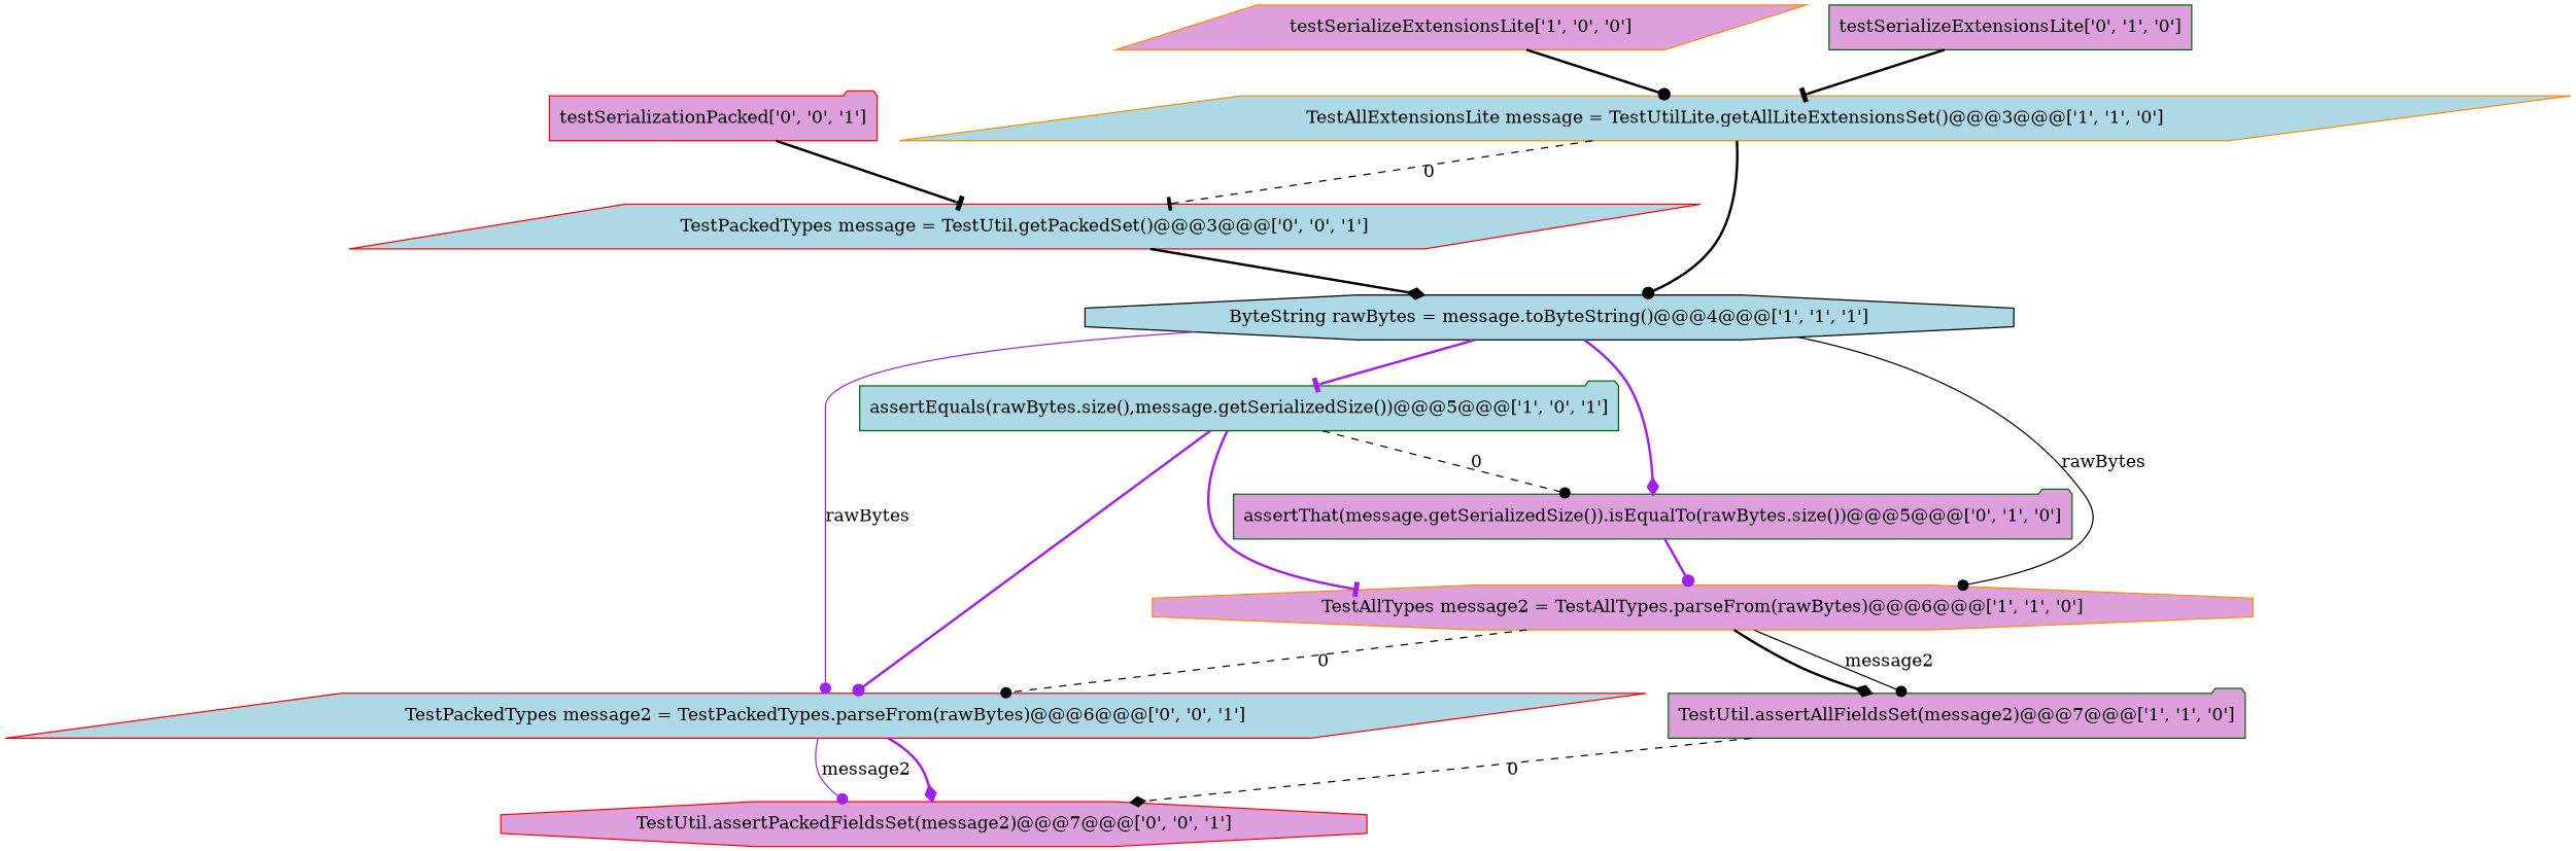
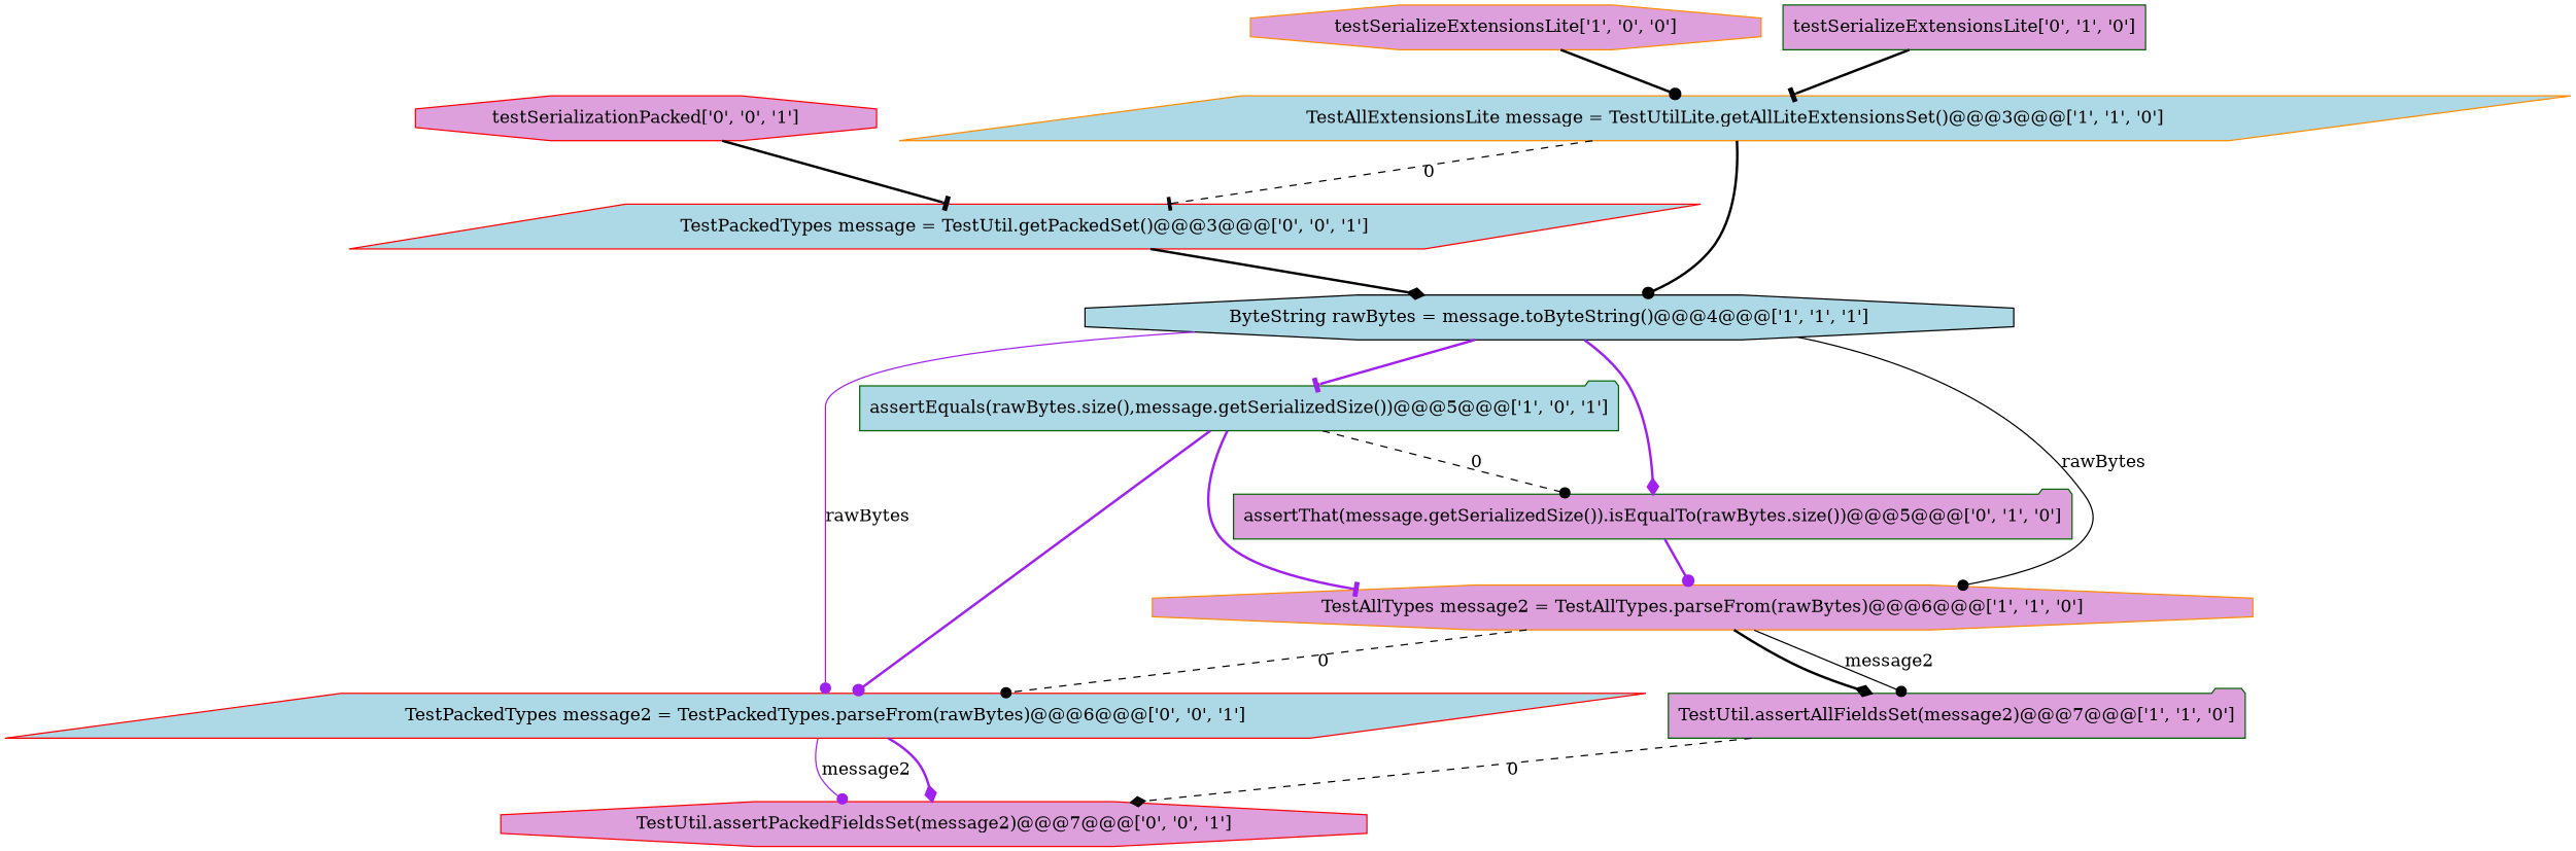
  digraph {
    node [color=red fillcolor=plum shape=parallelogram style=filled]
    edge [arrowhead=dot color=black style=bold]
    n1 [fillcolor=lightblue label="TestPackedTypes message2 = TestPackedTypes.parseFrom(rawBytes)@@@6@@@['0', '0', '1']"]
    n2 [label="TestUtil.assertPackedFieldsSet(message2)@@@7@@@['0', '0', '1']" shape=octagon]
    n3 [fillcolor=lightblue label="TestPackedTypes message = TestUtil.getPackedSet()@@@3@@@['0', '0', '1']"]
    n4 [color=black fillcolor=lightblue label="ByteString rawBytes = message.toByteString()@@@4@@@['1', '1', '1']" shape=octagon]
    n5 [color=darkgreen fillcolor=lightblue label="assertEquals(rawBytes.size(),message.getSerializedSize())@@@5@@@['1', '0', '1']" shape=folder]
    n6 [color=darkorange label="TestAllTypes message2 = TestAllTypes.parseFrom(rawBytes)@@@6@@@['1', '1', '0']" shape=octagon]
    n7 [color=darkgreen label="assertThat(message.getSerializedSize()).isEqualTo(rawBytes.size())@@@5@@@['0', '1', '0']" shape=folder]
    n8 [color=darkorange fillcolor=lightblue label="TestAllExtensionsLite message = TestUtilLite.getAllLiteExtensionsSet()@@@3@@@['1', '1', '0']"]
    n9 [color=darkgreen label="TestUtil.assertAllFieldsSet(message2)@@@7@@@['1', '1', '0']" shape=folder]
-   n10 [label="testSerializationPacked['0', '0', '1']" shape=folder]
-   n11 [color=darkorange label="testSerializeExtensionsLite['1', '0', '0']"]
+   n10 [label="testSerializationPacked['0', '0', '1']" shape=octagon]
+   n11 [color=darkorange label="testSerializeExtensionsLite['1', '0', '0']" shape=octagon]
    n12 [color=darkgreen label="testSerializeExtensionsLite['0', '1', '0']" shape=box]
    n1 -> n2 [arrowhead=diamond color=purple]
    n1 -> n2 [color=purple label=message2 style=solid]
    n3 -> n4 [arrowhead=diamond]
    n4 -> n1 [color=purple label=rawBytes style=solid]
    n4 -> n5 [arrowhead=tee color=purple]
    n4 -> n6 [label=rawBytes style=solid]
    n4 -> n7 [arrowhead=diamond color=purple]
    n5 -> n1 [color=purple]
    n5 -> n6 [arrowhead=tee color=purple]
    n5 -> n7 [label=0 style=dashed]
    n6 -> n1 [label=0 style=dashed]
    n6 -> n9 [label=message2 style=solid]
    n6 -> n9 [arrowhead=diamond]
    n7 -> n6 [color=purple]
    n8 -> n3 [arrowhead=tee label=0 style=dashed]
    n8 -> n4
    n9 -> n2 [arrowhead=diamond label=0 style=dashed]
    n10 -> n3 [arrowhead=tee]
    n11 -> n8
    n12 -> n8 [arrowhead=tee]
  }
